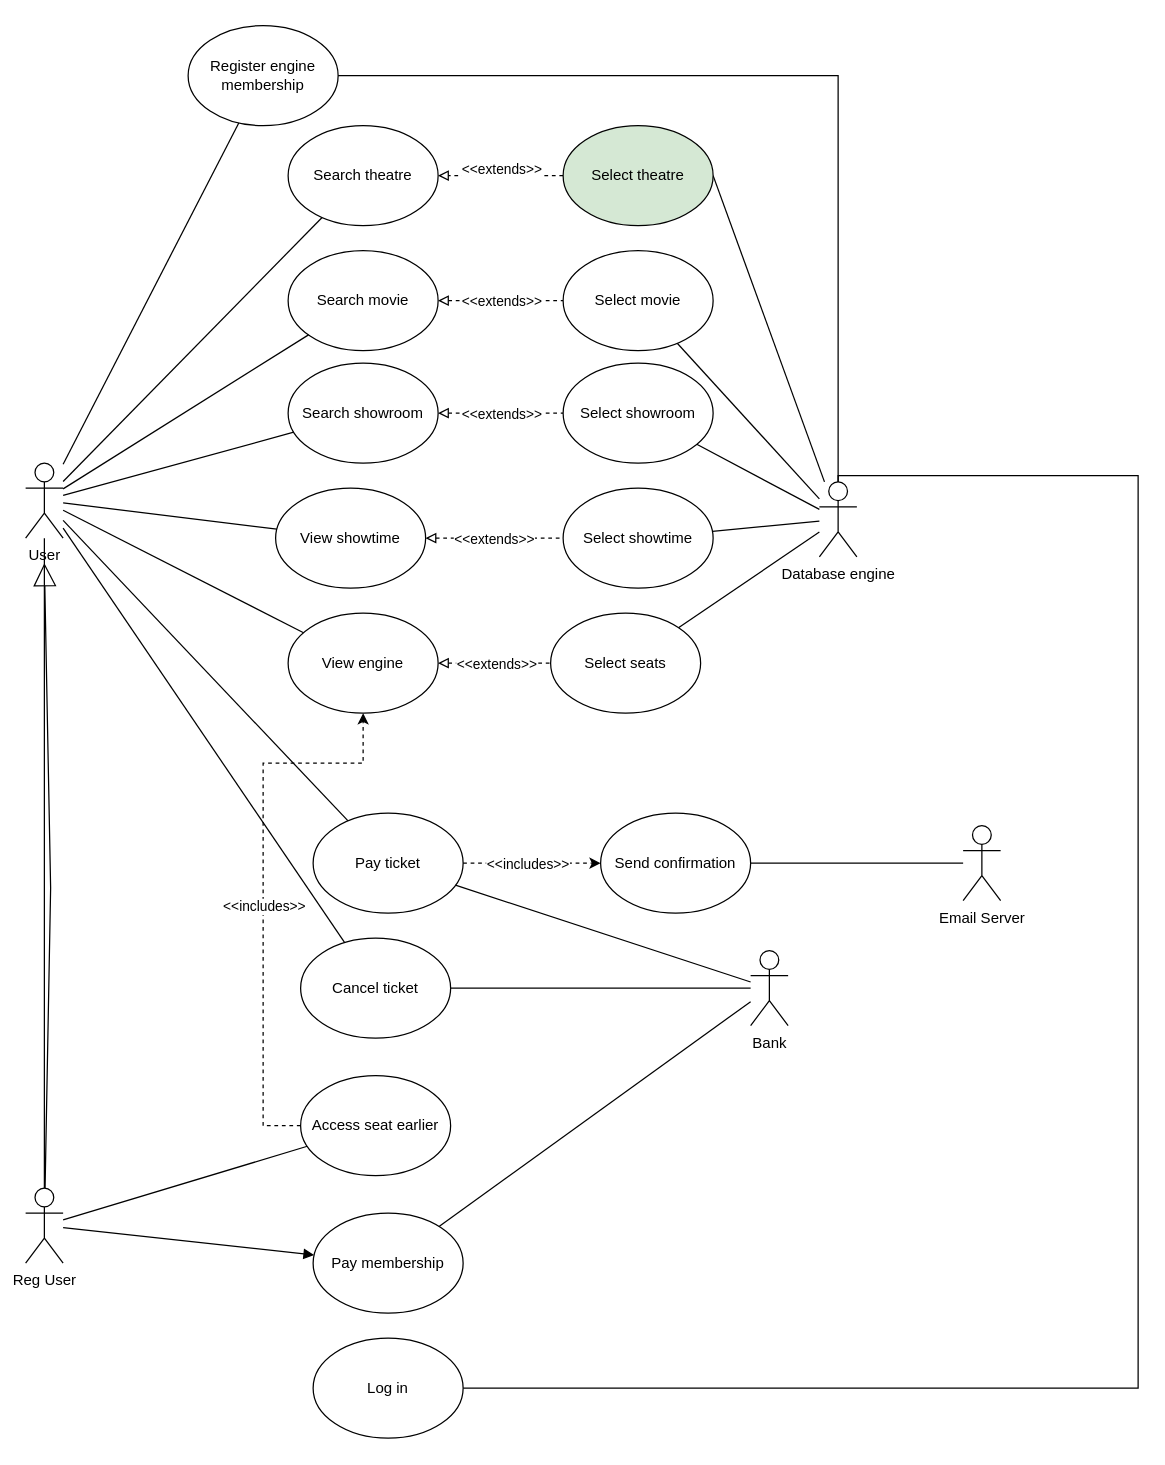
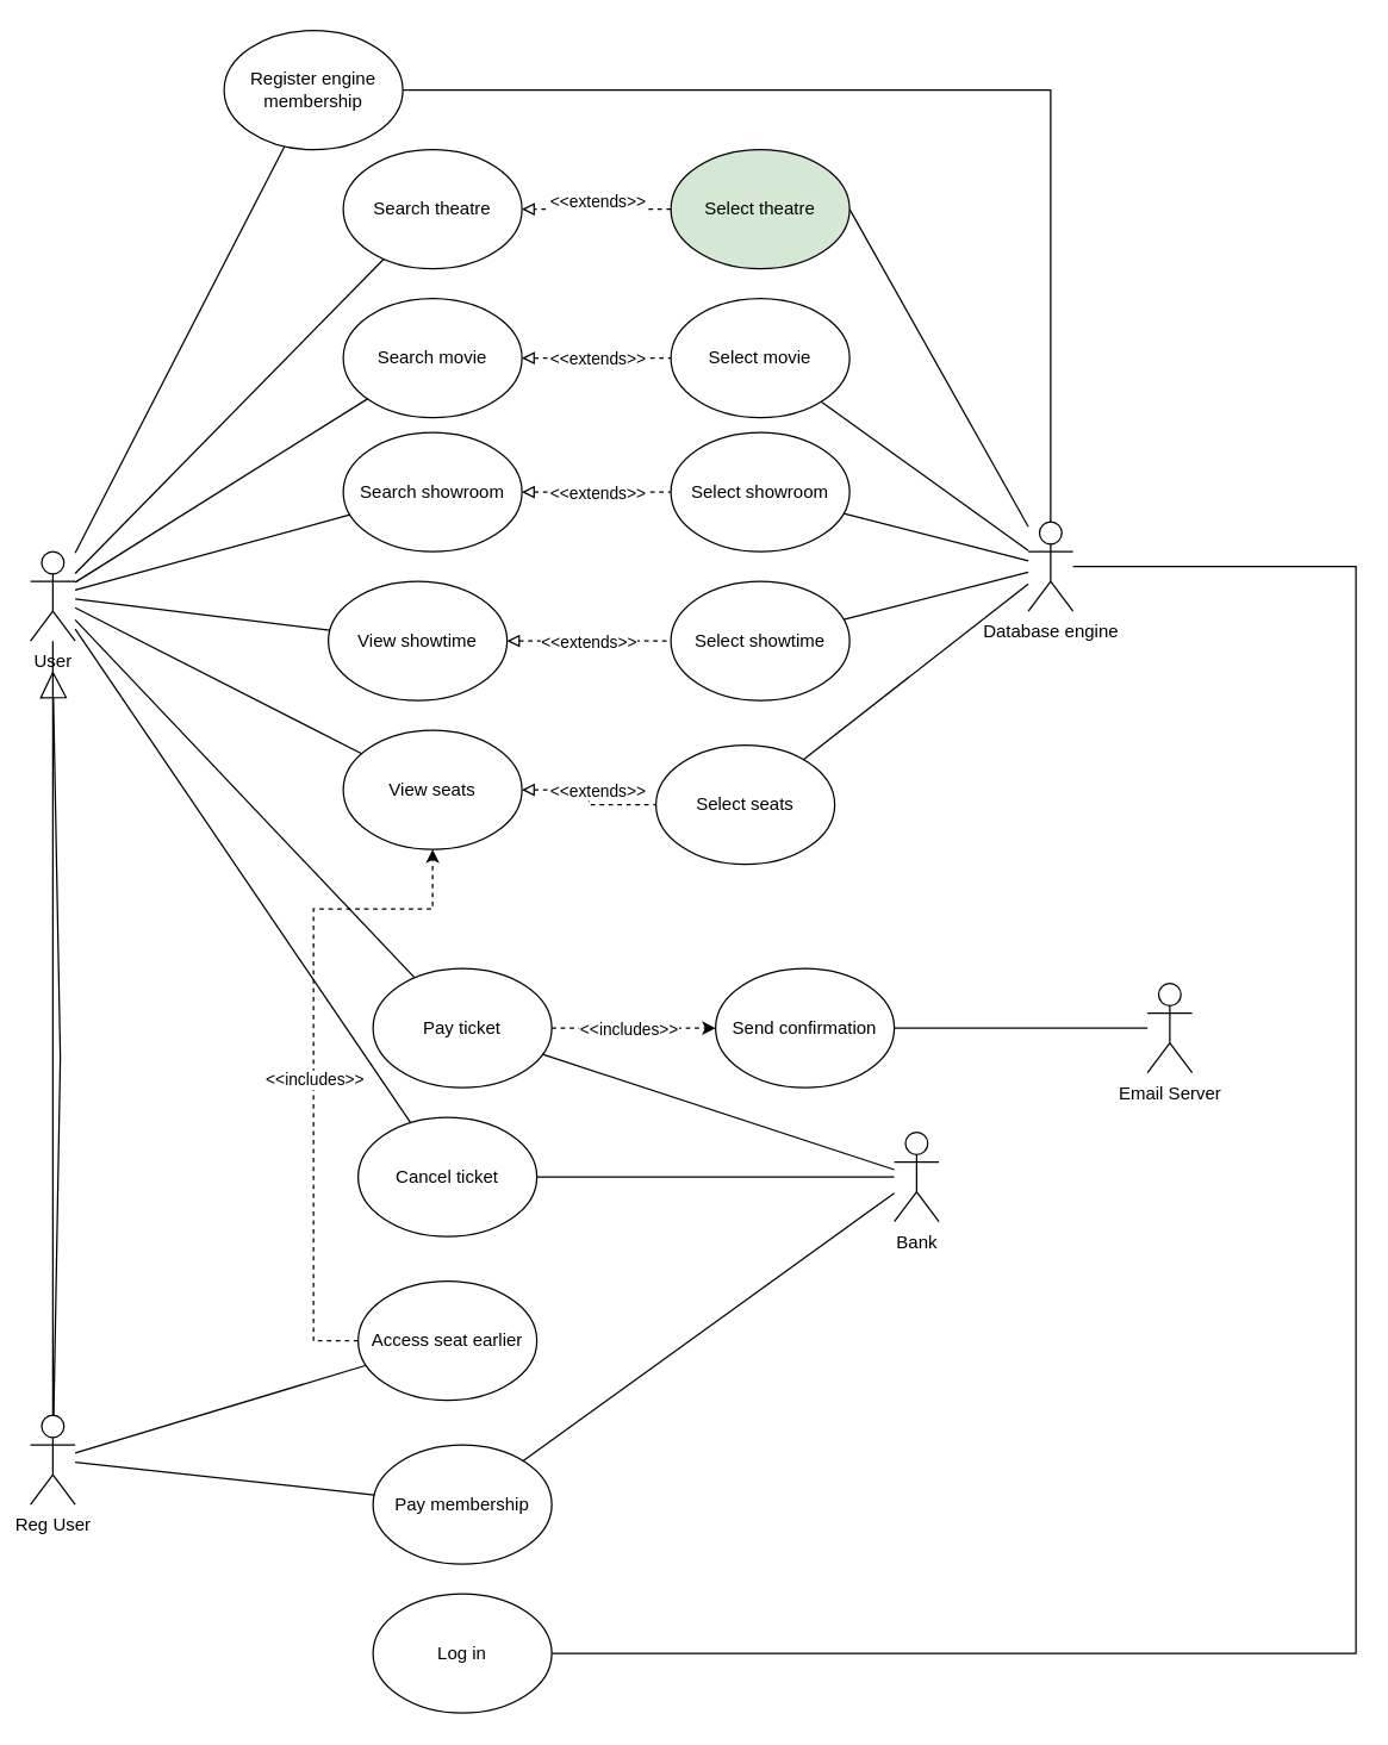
  <mxCell id="0" />
  <mxCell id="1" parent="0" />
  <mxCell id="2" value="User" style="shape=umlActor;verticalLabelPosition=bottom;verticalAlign=top;html=1;outlineConnect=0;" parent="1" vertex="1"><mxGeometry x="20" y="370" width="30" height="60" as="geometry" /></mxCell>
  <mxCell id="3" value="Reg User" style="shape=umlActor;verticalLabelPosition=bottom;verticalAlign=top;html=1;outlineConnect=0;" parent="1" vertex="1"><mxGeometry x="20" y="950" width="30" height="60" as="geometry" /></mxCell>
  <mxCell id="4" style="edgeStyle=orthogonalEdgeStyle;rounded=0;orthogonalLoop=1;jettySize=auto;html=1;startArrow=none;startFill=0;endArrow=block;endFill=0;dashed=1;" parent="1" source="46" target="6" edge="1"><mxGeometry relative="1" as="geometry" /></mxCell>
  <mxCell id="5" value="&amp;lt;&amp;lt;extends&amp;gt;&amp;gt;" style="edgeLabel;html=1;align=center;verticalAlign=middle;resizable=0;points=[];" parent="4" vertex="1" connectable="0"><mxGeometry x="-0.26" y="-3" relative="1" as="geometry"><mxPoint x="-13" y="-3" as="offset" /></mxGeometry></mxCell>
  <mxCell id="6" value="Search theatre" style="ellipse;whiteSpace=wrap;html=1;" parent="1" vertex="1"><mxGeometry x="230" y="100" width="120" height="80" as="geometry" /></mxCell>
  <mxCell id="7" value="View showtime" style="ellipse;whiteSpace=wrap;html=1;" parent="1" vertex="1"><mxGeometry x="220" y="390" width="120" height="80" as="geometry" /></mxCell>
- <mxCell id="8" value="Select seats" style="ellipse;whiteSpace=wrap;html=1;" parent="1" vertex="1"><mxGeometry x="440" y="490" width="120" height="80" as="geometry" /></mxCell>
+ <mxCell id="8" value="Select seats" style="ellipse;whiteSpace=wrap;html=1;" parent="1" vertex="1"><mxGeometry x="440" y="500" width="120" height="80" as="geometry" /></mxCell>
  <mxCell id="9" value="Search movie" style="ellipse;whiteSpace=wrap;html=1;" parent="1" vertex="1"><mxGeometry x="230" y="200" width="120" height="80" as="geometry" /></mxCell>
  <mxCell id="10" value="Cancel ticket" style="ellipse;whiteSpace=wrap;html=1;" parent="1" vertex="1"><mxGeometry x="240" y="750" width="120" height="80" as="geometry" /></mxCell>
  <mxCell id="11" value="Pay membership" style="ellipse;whiteSpace=wrap;html=1;" parent="1" vertex="1"><mxGeometry x="250" y="970" width="120" height="80" as="geometry" /></mxCell>
  <mxCell id="12" value="Access seat earlier" style="ellipse;whiteSpace=wrap;html=1;" parent="1" vertex="1"><mxGeometry x="240" y="860" width="120" height="80" as="geometry" /></mxCell>
- <mxCell id="13" value="View engine" style="ellipse;whiteSpace=wrap;html=1;" parent="1" vertex="1"><mxGeometry x="230" y="490" width="120" height="80" as="geometry" /></mxCell>
+ <mxCell id="13" value="View seats" style="ellipse;whiteSpace=wrap;html=1;" parent="1" vertex="1"><mxGeometry x="230" y="490" width="120" height="80" as="geometry" /></mxCell>
  <mxCell id="14" style="edgeStyle=orthogonalEdgeStyle;rounded=0;orthogonalLoop=1;jettySize=auto;html=1;startArrow=none;startFill=0;endArrow=none;endFill=0;" parent="1" source="15" target="40" edge="1"><mxGeometry relative="1" as="geometry" /></mxCell>
  <mxCell id="15" value="Email Server" style="shape=umlActor;verticalLabelPosition=bottom;verticalAlign=top;html=1;outlineConnect=0;" parent="1" vertex="1"><mxGeometry x="770" y="660" width="30" height="60" as="geometry" /></mxCell>
  <mxCell id="16" value="Bank" style="shape=umlActor;verticalLabelPosition=bottom;verticalAlign=top;html=1;outlineConnect=0;" parent="1" vertex="1"><mxGeometry x="600" y="760" width="30" height="60" as="geometry" /></mxCell>
- <mxCell id="17" value="Database engine" style="shape=umlActor;verticalLabelPosition=bottom;verticalAlign=top;html=1;outlineConnect=0;" parent="1" vertex="1"><mxGeometry x="655" y="385" width="30" height="60" as="geometry" /></mxCell>
+ <mxCell id="17" value="Database engine" style="shape=umlActor;verticalLabelPosition=bottom;verticalAlign=top;html=1;outlineConnect=0;" parent="1" vertex="1"><mxGeometry x="690" y="350" width="30" height="60" as="geometry" /></mxCell>
  <mxCell id="18" value="" style="endArrow=none;html=1;rounded=0;" parent="1" source="2" target="6" edge="1"><mxGeometry width="50" height="50" relative="1" as="geometry"><mxPoint x="360" y="520" as="sourcePoint" /><mxPoint x="410" y="470" as="targetPoint" /></mxGeometry></mxCell>
  <mxCell id="19" value="" style="endArrow=block;endSize=16;endFill=0;html=1;rounded=0;" parent="1" source="3" edge="1"><mxGeometry width="160" relative="1" as="geometry"><mxPoint x="180" y="570" as="sourcePoint" /><mxPoint x="35" y="450" as="targetPoint" /><Array as="points"><mxPoint x="40" y="710" /></Array></mxGeometry></mxCell>
  <mxCell id="20" value="" style="endArrow=none;html=1;rounded=0;" parent="1" source="2" target="9" edge="1"><mxGeometry width="50" height="50" relative="1" as="geometry"><mxPoint x="60" y="410" as="sourcePoint" /><mxPoint x="270" y="410" as="targetPoint" /></mxGeometry></mxCell>
  <mxCell id="21" value="" style="endArrow=none;html=1;rounded=0;" parent="1" source="2" target="7" edge="1"><mxGeometry width="50" height="50" relative="1" as="geometry"><mxPoint x="60" y="403.459" as="sourcePoint" /><mxPoint x="269.846" y="311.956" as="targetPoint" /></mxGeometry></mxCell>
  <mxCell id="22" value="" style="endArrow=none;html=1;rounded=0;" parent="1" source="2" target="30" edge="1"><mxGeometry width="50" height="50" relative="1" as="geometry"><mxPoint x="60" y="414.36" as="sourcePoint" /><mxPoint x="265.036" y="473.959" as="targetPoint" /></mxGeometry></mxCell>
- <mxCell id="23" value="" style="endArrow=block;html=1;rounded=0;" parent="1" source="3" target="11" edge="1"><mxGeometry width="50" height="50" relative="1" as="geometry"><mxPoint x="60" y="419.812" as="sourcePoint" /><mxPoint x="277.254" y="561.931" as="targetPoint" /></mxGeometry></mxCell>
+ <mxCell id="23" value="" style="endArrow=none;html=1;rounded=0;" parent="1" source="3" target="11" edge="1"><mxGeometry width="50" height="50" relative="1" as="geometry"><mxPoint x="60" y="419.812" as="sourcePoint" /><mxPoint x="277.254" y="561.931" as="targetPoint" /></mxGeometry></mxCell>
  <mxCell id="24" value="" style="endArrow=none;html=1;rounded=0;" parent="1" source="2" target="10" edge="1"><mxGeometry width="50" height="50" relative="1" as="geometry"><mxPoint x="60" y="419.812" as="sourcePoint" /><mxPoint x="277.254" y="561.931" as="targetPoint" /></mxGeometry></mxCell>
  <mxCell id="25" value="" style="endArrow=none;html=1;rounded=0;" parent="1" source="2" target="13" edge="1"><mxGeometry width="50" height="50" relative="1" as="geometry"><mxPoint x="60" y="430.72" as="sourcePoint" /><mxPoint x="293.996" y="753.952" as="targetPoint" /></mxGeometry></mxCell>
  <mxCell id="26" value="" style="endArrow=none;html=1;rounded=0;" parent="1" source="3" target="12" edge="1"><mxGeometry width="50" height="50" relative="1" as="geometry"><mxPoint x="60" y="997.053" as="sourcePoint" /><mxPoint x="251.039" y="1086.879" as="targetPoint" /></mxGeometry></mxCell>
  <mxCell id="27" style="edgeStyle=orthogonalEdgeStyle;rounded=0;orthogonalLoop=1;jettySize=auto;html=1;startArrow=none;startFill=0;endArrow=none;endFill=0;" parent="1" source="28" target="17" edge="1"><mxGeometry relative="1" as="geometry"><mxPoint x="640" y="260" as="targetPoint" /><Array as="points"><mxPoint x="910" y="1110" /><mxPoint x="910" y="380" /></Array></mxGeometry></mxCell>
  <mxCell id="28" value="Log in" style="ellipse;whiteSpace=wrap;html=1;" parent="1" vertex="1"><mxGeometry x="250" y="1070" width="120" height="80" as="geometry" /></mxCell>
  <mxCell id="29" value="" style="endArrow=none;html=1;rounded=0;" parent="1" source="3" target="2" edge="1"><mxGeometry width="50" height="50" relative="1" as="geometry"><mxPoint x="35" y="1020" as="sourcePoint" /><mxPoint x="251.039" y="1086.879" as="targetPoint" /></mxGeometry></mxCell>
  <mxCell id="30" value="Pay ticket" style="ellipse;whiteSpace=wrap;html=1;" parent="1" vertex="1"><mxGeometry x="250" y="650" width="120" height="80" as="geometry" /></mxCell>
  <mxCell id="31" value="" style="edgeStyle=orthogonalEdgeStyle;rounded=0;orthogonalLoop=1;jettySize=auto;html=1;dashed=1;endArrow=classic;startArrow=none;startFill=0;endFill=1;" parent="1" source="12" target="13" edge="1"><mxGeometry relative="1" as="geometry"><mxPoint x="299.94" y="980" as="sourcePoint" /><mxPoint x="449.94" y="710" as="targetPoint" /><Array as="points"><mxPoint x="210" y="900" /><mxPoint x="210" y="610" /><mxPoint x="290" y="610" /></Array></mxGeometry></mxCell>
  <mxCell id="32" value="&amp;lt;&amp;lt;includes&amp;gt;&amp;gt;" style="edgeLabel;html=1;align=center;verticalAlign=middle;resizable=0;points=[];" parent="31" vertex="1" connectable="0"><mxGeometry x="-0.065" relative="1" as="geometry"><mxPoint as="offset" /></mxGeometry></mxCell>
  <mxCell id="33" value="" style="endArrow=none;html=1;rounded=0;" parent="1" source="30" target="16" edge="1"><mxGeometry width="50" height="50" relative="1" as="geometry"><mxPoint x="500" y="750" as="sourcePoint" /><mxPoint x="287.966" y="666.178" as="targetPoint" /></mxGeometry></mxCell>
  <mxCell id="34" value="" style="endArrow=none;html=1;rounded=0;" parent="1" source="11" target="16" edge="1"><mxGeometry width="50" height="50" relative="1" as="geometry"><mxPoint x="380.36" y="519.598" as="sourcePoint" /><mxPoint x="580" y="690" as="targetPoint" /></mxGeometry></mxCell>
  <mxCell id="35" value="" style="endArrow=none;html=1;rounded=0;" parent="1" source="10" target="16" edge="1"><mxGeometry width="50" height="50" relative="1" as="geometry"><mxPoint x="367.945" y="525.397" as="sourcePoint" /><mxPoint x="570" y="781.02" as="targetPoint" /></mxGeometry></mxCell>
  <mxCell id="36" value="" style="endArrow=none;html=1;rounded=0;exitX=1;exitY=0.5;exitDx=0;exitDy=0;" parent="1" source="46" target="17" edge="1"><mxGeometry width="50" height="50" relative="1" as="geometry"><mxPoint x="670" y="200" as="sourcePoint" /><mxPoint x="269.846" y="311.956" as="targetPoint" /></mxGeometry></mxCell>
  <mxCell id="37" value="" style="endArrow=none;html=1;rounded=0;" parent="1" source="49" target="17" edge="1"><mxGeometry width="50" height="50" relative="1" as="geometry"><mxPoint x="400" y="330" as="sourcePoint" /><mxPoint x="550" y="292.653" as="targetPoint" /></mxGeometry></mxCell>
  <mxCell id="38" value="" style="endArrow=none;html=1;rounded=0;" parent="1" source="50" target="17" edge="1"><mxGeometry width="50" height="50" relative="1" as="geometry"><mxPoint x="378.443" y="213.601" as="sourcePoint" /><mxPoint x="560" y="302.653" as="targetPoint" /></mxGeometry></mxCell>
  <mxCell id="39" value="" style="endArrow=none;html=1;rounded=0;" parent="1" source="8" target="17" edge="1"><mxGeometry width="50" height="50" relative="1" as="geometry"><mxPoint x="650" y="490" as="sourcePoint" /><mxPoint x="580" y="322.653" as="targetPoint" /></mxGeometry></mxCell>
  <mxCell id="40" value="Send confirmation" style="ellipse;whiteSpace=wrap;html=1;" parent="1" vertex="1"><mxGeometry x="480" y="650" width="120" height="80" as="geometry" /></mxCell>
  <mxCell id="41" value="" style="edgeStyle=orthogonalEdgeStyle;rounded=0;orthogonalLoop=1;jettySize=auto;html=1;dashed=1;endArrow=classic;startArrow=none;startFill=0;endFill=1;" parent="1" source="30" target="40" edge="1"><mxGeometry relative="1" as="geometry"><mxPoint x="670.92" y="730" as="sourcePoint" /><mxPoint x="669.015" y="630" as="targetPoint" /><Array as="points"><mxPoint x="480" y="690" /><mxPoint x="480" y="690" /></Array></mxGeometry></mxCell>
  <mxCell id="42" value="&amp;lt;&amp;lt;includes&amp;gt;&amp;gt;" style="edgeLabel;html=1;align=center;verticalAlign=middle;resizable=0;points=[];" parent="41" vertex="1" connectable="0"><mxGeometry x="-0.065" relative="1" as="geometry"><mxPoint as="offset" /></mxGeometry></mxCell>
  <mxCell id="43" value="Register engine membership" style="ellipse;whiteSpace=wrap;html=1;" parent="1" vertex="1"><mxGeometry x="150" y="20" width="120" height="80" as="geometry" /></mxCell>
  <mxCell id="44" value="" style="endArrow=none;html=1;rounded=0;" parent="1" source="2" target="43" edge="1"><mxGeometry width="50" height="50" relative="1" as="geometry"><mxPoint x="60" y="397.455" as="sourcePoint" /><mxPoint x="282.601" y="211.279" as="targetPoint" /></mxGeometry></mxCell>
  <mxCell id="45" value="" style="endArrow=none;html=1;rounded=0;edgeStyle=orthogonalEdgeStyle;" parent="1" source="43" target="17" edge="1"><mxGeometry width="50" height="50" relative="1" as="geometry"><mxPoint x="750" y="60" as="sourcePoint" /><mxPoint x="292.601" y="221.279" as="targetPoint" /></mxGeometry></mxCell>
  <mxCell id="46" value="Select theatre" style="ellipse;whiteSpace=wrap;html=1;fillColor=#d5e8d4;" parent="1" vertex="1"><mxGeometry x="450" y="100" width="120" height="80" as="geometry" /></mxCell>
  <mxCell id="47" style="edgeStyle=orthogonalEdgeStyle;rounded=0;orthogonalLoop=1;jettySize=auto;html=1;startArrow=block;startFill=0;endArrow=none;endFill=0;dashed=1;" parent="1" source="9" target="49" edge="1"><mxGeometry relative="1" as="geometry"><mxPoint x="350" y="280" as="sourcePoint" /></mxGeometry></mxCell>
  <mxCell id="48" value="&amp;lt;&amp;lt;extends&amp;gt;&amp;gt;" style="edgeLabel;html=1;align=center;verticalAlign=middle;resizable=0;points=[];" parent="47" vertex="1" connectable="0"><mxGeometry x="-0.26" y="-3" relative="1" as="geometry"><mxPoint x="13" y="-3" as="offset" /></mxGeometry></mxCell>
  <mxCell id="49" value="Select movie" style="ellipse;whiteSpace=wrap;html=1;" parent="1" vertex="1"><mxGeometry x="450" y="200" width="120" height="80" as="geometry" /></mxCell>
  <mxCell id="50" value="Select showtime" style="ellipse;whiteSpace=wrap;html=1;" parent="1" vertex="1"><mxGeometry x="450" y="390" width="120" height="80" as="geometry" /></mxCell>
  <mxCell id="51" style="edgeStyle=orthogonalEdgeStyle;rounded=0;orthogonalLoop=1;jettySize=auto;html=1;startArrow=block;startFill=0;endArrow=none;endFill=0;dashed=1;" parent="1" source="7" target="50" edge="1"><mxGeometry relative="1" as="geometry"><mxPoint x="370" y="379.5" as="sourcePoint" /><mxPoint x="470" y="379.5" as="targetPoint" /><Array as="points" /></mxGeometry></mxCell>
  <mxCell id="52" value="&amp;lt;&amp;lt;extends&amp;gt;&amp;gt;" style="edgeLabel;html=1;align=center;verticalAlign=middle;resizable=0;points=[];" parent="51" vertex="1" connectable="0"><mxGeometry x="-0.26" y="-3" relative="1" as="geometry"><mxPoint x="13" y="-3" as="offset" /></mxGeometry></mxCell>
  <mxCell id="53" style="edgeStyle=orthogonalEdgeStyle;rounded=0;orthogonalLoop=1;jettySize=auto;html=1;startArrow=block;startFill=0;endArrow=none;endFill=0;dashed=1;" parent="1" source="13" target="8" edge="1"><mxGeometry relative="1" as="geometry"><mxPoint x="360" y="390" as="sourcePoint" /><mxPoint x="460" y="530" as="targetPoint" /><Array as="points" /></mxGeometry></mxCell>
  <mxCell id="54" value="&amp;lt;&amp;lt;extends&amp;gt;&amp;gt;" style="edgeLabel;html=1;align=center;verticalAlign=middle;resizable=0;points=[];" parent="53" vertex="1" connectable="0"><mxGeometry x="-0.26" y="-3" relative="1" as="geometry"><mxPoint x="13" y="-3" as="offset" /></mxGeometry></mxCell>
  <mxCell id="55" value="Search showroom" style="ellipse;whiteSpace=wrap;html=1;" parent="1" vertex="1"><mxGeometry x="230" y="290" width="120" height="80" as="geometry" /></mxCell>
  <mxCell id="56" value="" style="endArrow=none;html=1;rounded=0;" parent="1" source="2" target="55" edge="1"><mxGeometry width="50" height="50" relative="1" as="geometry"><mxPoint x="60" y="400.595" as="sourcePoint" /><mxPoint x="256.379" y="277.465" as="targetPoint" /></mxGeometry></mxCell>
  <mxCell id="57" style="edgeStyle=orthogonalEdgeStyle;rounded=0;orthogonalLoop=1;jettySize=auto;html=1;startArrow=block;startFill=0;endArrow=none;endFill=0;dashed=1;" parent="1" source="55" target="59" edge="1"><mxGeometry relative="1" as="geometry"><mxPoint x="350" y="330" as="sourcePoint" /></mxGeometry></mxCell>
  <mxCell id="58" value="&amp;lt;&amp;lt;extends&amp;gt;&amp;gt;" style="edgeLabel;html=1;align=center;verticalAlign=middle;resizable=0;points=[];" parent="57" vertex="1" connectable="0"><mxGeometry x="-0.26" y="-3" relative="1" as="geometry"><mxPoint x="13" y="-3" as="offset" /></mxGeometry></mxCell>
  <mxCell id="59" value="Select showroom" style="ellipse;whiteSpace=wrap;html=1;" parent="1" vertex="1"><mxGeometry x="450" y="290" width="120" height="80" as="geometry" /></mxCell>
  <mxCell id="60" value="" style="endArrow=none;html=1;rounded=0;" parent="1" source="59" target="17" edge="1"><mxGeometry width="50" height="50" relative="1" as="geometry"><mxPoint x="580" y="150" as="sourcePoint" /><mxPoint x="700" y="363.333" as="targetPoint" /></mxGeometry></mxCell>
